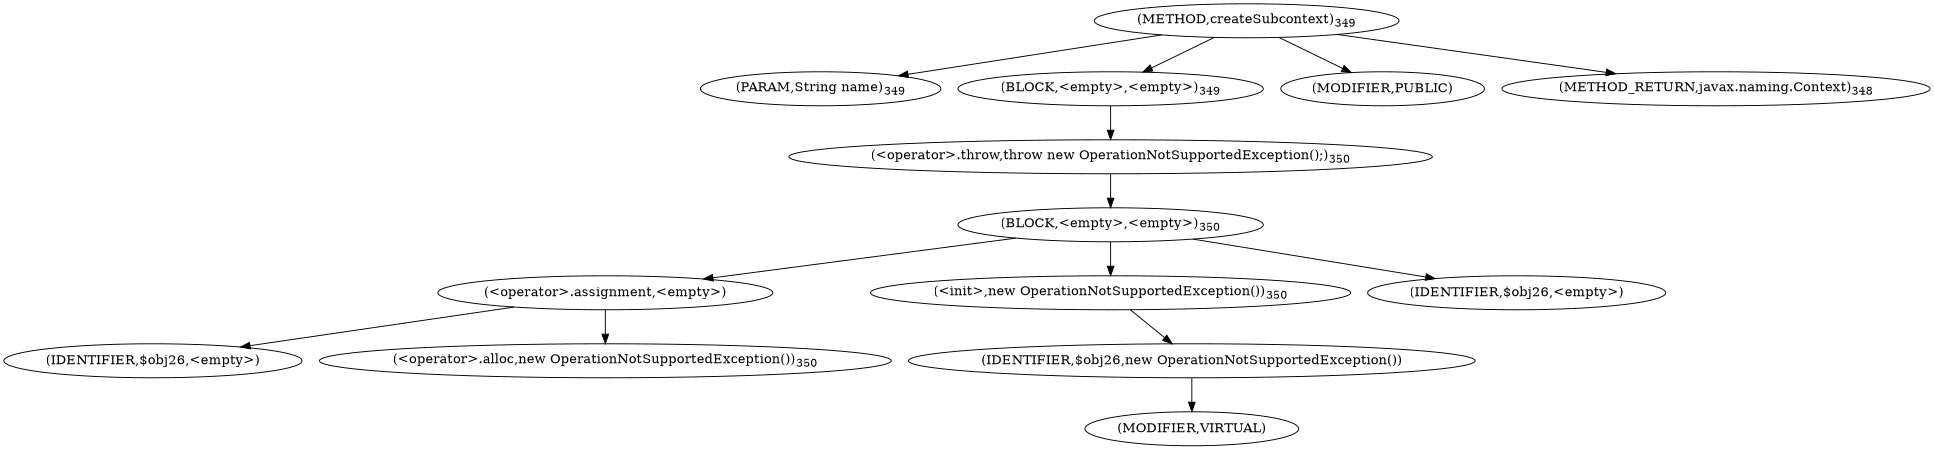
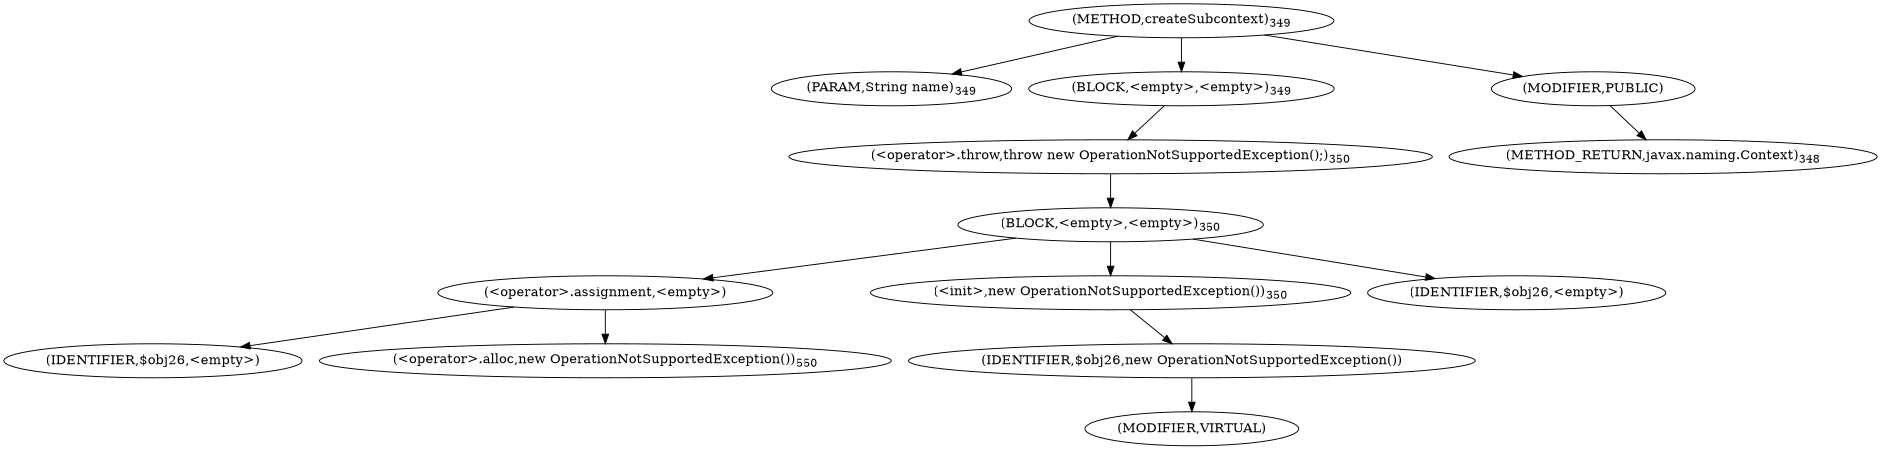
  digraph {
    n1 [label=<(METHOD,createSubcontext)<SUB>349</SUB>>]
    n2 [label=<(PARAM,String name)<SUB>349</SUB>>]
    n3 [label=<(BLOCK,&lt;empty&gt;,&lt;empty&gt;)<SUB>349</SUB>>]
    n4 [label=<(MODIFIER,PUBLIC)>]
    n5 [label=<(METHOD_RETURN,javax.naming.Context)<SUB>348</SUB>>]
    n6 [label=<(&lt;operator&gt;.throw,throw new OperationNotSupportedException();)<SUB>350</SUB>>]
    n7 [label=<(MODIFIER,VIRTUAL)>]
    n8 [label=<(BLOCK,&lt;empty&gt;,&lt;empty&gt;)<SUB>350</SUB>>]
    n9 [label=<(&lt;operator&gt;.assignment,&lt;empty&gt;)>]
    n10 [label=<(&lt;init&gt;,new OperationNotSupportedException())<SUB>350</SUB>>]
    n11 [label=<(IDENTIFIER,$obj26,&lt;empty&gt;)>]
    n12 [label=<(IDENTIFIER,$obj26,&lt;empty&gt;)>]
-   n13 [label=<(&lt;operator&gt;.alloc,new OperationNotSupportedException())<SUB>350</SUB>>]
+   n13 [label=<(&lt;operator&gt;.alloc,new OperationNotSupportedException())<SUB>550</SUB>>]
    n14 [label=<(IDENTIFIER,$obj26,new OperationNotSupportedException())>]
    n1 -> n2
    n1 -> n3
    n1 -> n4
-   n1 -> n5
+   n4 -> n5
    n3 -> n6
    n6 -> n8
    n8 -> n9
    n8 -> n10
    n8 -> n11
    n9 -> n12
    n9 -> n13
    n10 -> n14
    n14 -> n7
  }
